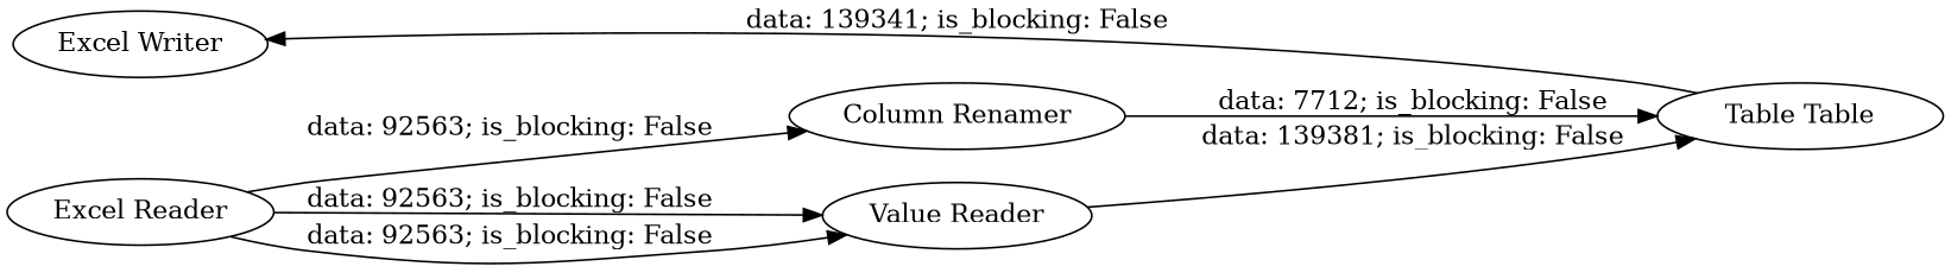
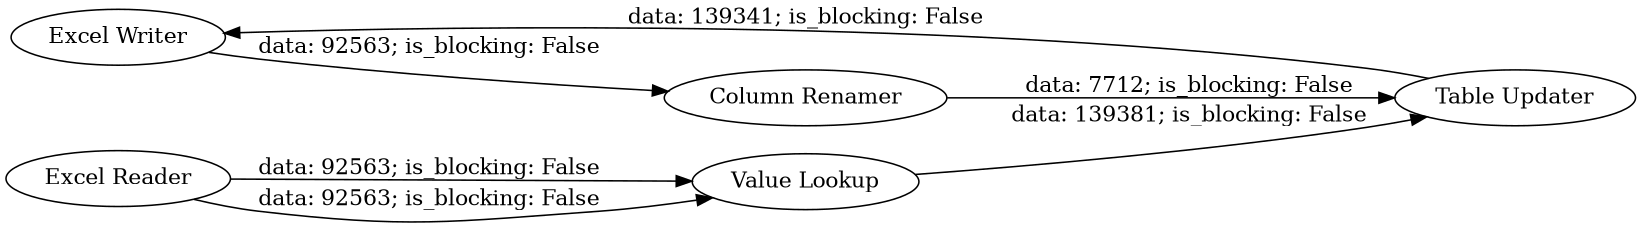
  digraph {
    rankdir=LR
    n1 [label="Excel Writer"]
    n2 [label="Excel Reader"]
    n3 [label="Column Renamer"]
-   n4 [label="Value Reader"]
-   n5 [label="Table Table"]
-   n2 -> n3 [label="data: 92563; is_blocking: False"]
+   n4 [label="Value Lookup"]
+   n5 [label="Table Updater"]
+   n1 -> n3 [label="data: 92563; is_blocking: False"]
    n2 -> n4 [label="data: 92563; is_blocking: False"]
    n2 -> n4 [label="data: 92563; is_blocking: False"]
    n3 -> n5 [label="data: 7712; is_blocking: False"]
    n4 -> n5 [label="data: 139381; is_blocking: False"]
    n5 -> n1 [label="data: 139341; is_blocking: False"]
  }
